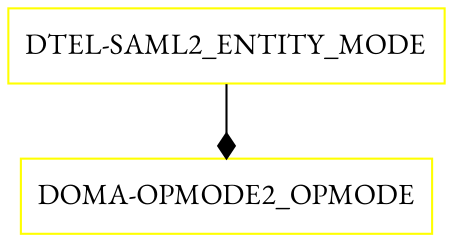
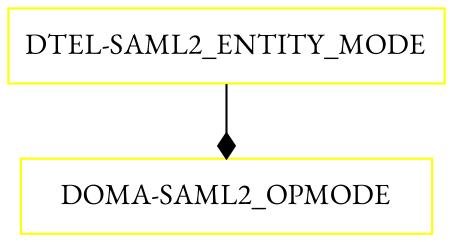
  digraph {
    fontname="EB Garamond"
    node [color=yellow shape=box fontname="EB Garamond"]
    "DTEL-SAML2_ENTITY_MODE"
-   "DOMA-SAML2_OPMODE" [label="DOMA-OPMODE2_OPMODE"]
+   "DOMA-SAML2_OPMODE"
    "DTEL-SAML2_ENTITY_MODE" -> "DOMA-SAML2_OPMODE" [arrowhead=diamond fontname="EB Garamond"]
  }
